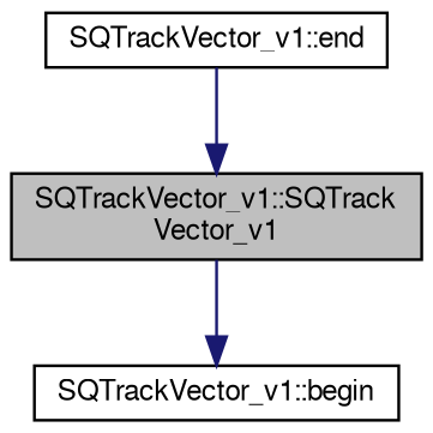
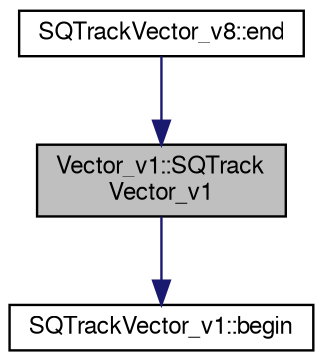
  digraph {
    rankdir=TB
    node [color=black fontname=FreeSans fontsize=10 shape=record]
    edge [color=midnightblue fontname=FreeSans fontsize=10 labelfontname=FreeSans labelfontsize=10 style=solid]
-   n1 [fillcolor=grey75 fontcolor=black height=0.2 label="SQTrackVector_v1::SQTrack\lVector_v1" style=filled width=0.4]
+   n1 [fillcolor=grey75 fontcolor=black height=0.2 label="Vector_v1::SQTrack\lVector_v1" style=filled width=0.4]
    n2 [height=0.2 label="SQTrackVector_v1::begin" width=0.4]
-   n3 [height=0.2 label="SQTrackVector_v1::end" width=0.4]
+   n3 [height=0.2 label="SQTrackVector_v8::end" width=0.4]
    n1 -> n2
    n3 -> n1
  }
